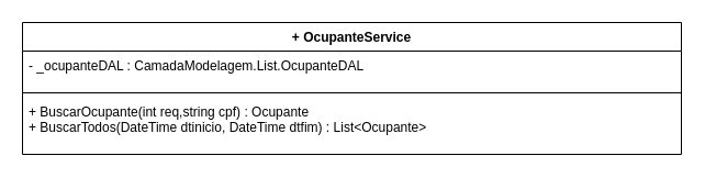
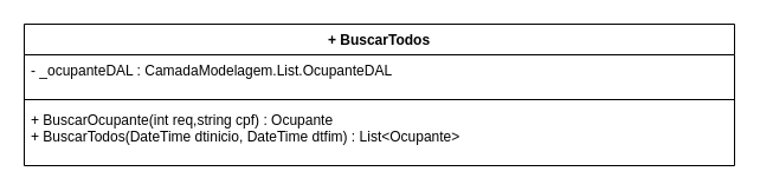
  <mxCell id="0" />
  <mxCell id="1" parent="0" />
- <mxCell id="2" value="+ OcupanteService" style="swimlane;fontStyle=1;align=center;verticalAlign=top;childLayout=stackLayout;horizontal=1;startSize=26;horizontalStack=0;resizeParent=1;resizeParentMax=0;resizeLast=0;collapsible=1;marginBottom=0;" parent="1" vertex="1"><mxGeometry x="20" y="20" width="600" height="120" as="geometry" /></mxCell>
+ <mxCell id="2" value="+ BuscarTodos" style="swimlane;fontStyle=1;align=center;verticalAlign=top;childLayout=stackLayout;horizontal=1;startSize=26;horizontalStack=0;resizeParent=1;resizeParentMax=0;resizeLast=0;collapsible=1;marginBottom=0;" parent="1" vertex="1"><mxGeometry x="20" y="20" width="600" height="120" as="geometry" /></mxCell>
  <mxCell id="3" value="- _ocupanteDAL : CamadaModelagem.List.OcupanteDAL" style="text;strokeColor=none;fillColor=none;align=left;verticalAlign=top;spacingLeft=4;spacingRight=4;overflow=hidden;rotatable=0;points=[[0,0.5],[1,0.5]];portConstraint=eastwest;" parent="2" vertex="1"><mxGeometry y="26" width="600" height="34" as="geometry" /></mxCell>
  <mxCell id="4" value="" style="line;strokeWidth=1;fillColor=none;align=left;verticalAlign=middle;spacingTop=-1;spacingLeft=3;spacingRight=3;rotatable=0;labelPosition=right;points=[];portConstraint=eastwest;" parent="2" vertex="1"><mxGeometry y="60" width="600" height="8" as="geometry" /></mxCell>
  <mxCell id="5" value="+ BuscarOcupante(int req,string cpf) : Ocupante&#10;+ BuscarTodos(DateTime dtinicio, DateTime dtfim) : List&lt;Ocupante&gt;" style="text;strokeColor=none;fillColor=none;align=left;verticalAlign=top;spacingLeft=4;spacingRight=4;overflow=hidden;rotatable=0;points=[[0,0.5],[1,0.5]];portConstraint=eastwest;" parent="2" vertex="1"><mxGeometry y="68" width="600" height="52" as="geometry" /></mxCell>
